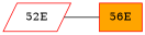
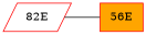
  graph {
    rankdir=LR
    node [style="radial,filled" color=red]
-   "52E" [fillcolor=white shape=parallelogram]
+   "52E" [fillcolor=white shape=parallelogram label="82E"]
    "56E" [fillcolor=orange shape=box]
    "52E" -- "56E" [penwidth=1]
  }
